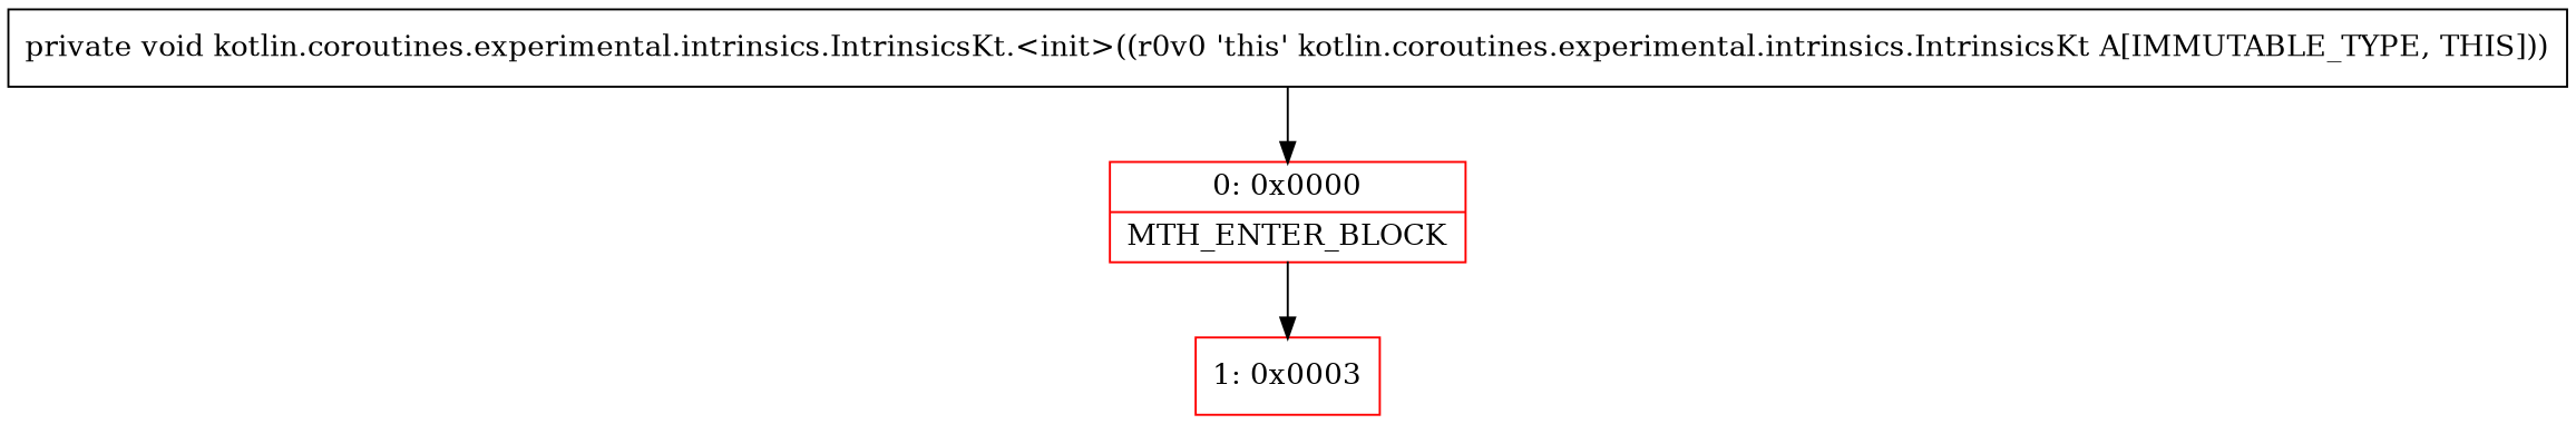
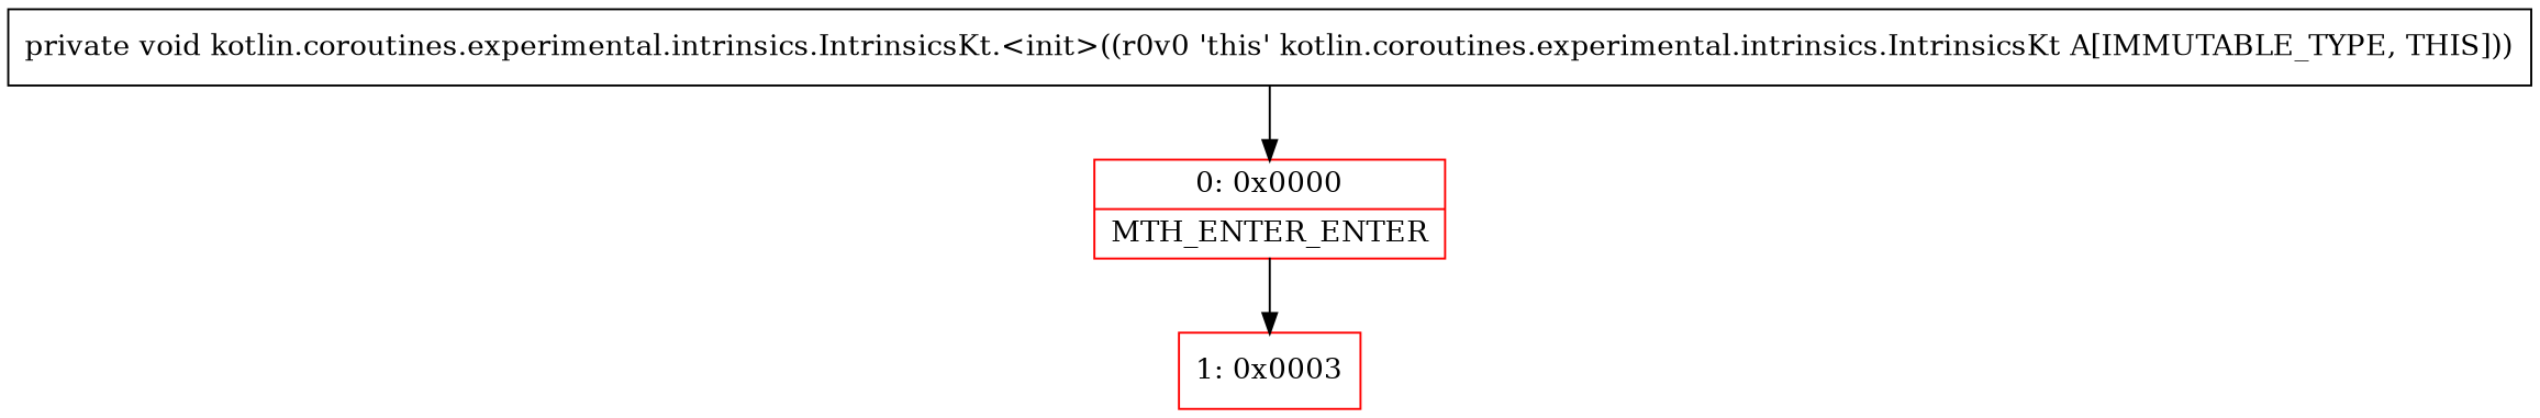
  digraph {
    node [color=red shape=record]
-   n1 [label="{0\:\ 0x0000|MTH_ENTER_BLOCK\l}"]
+   n1 [label="{0\:\ 0x0000|MTH_ENTER_ENTER\l}"]
    n2 [label="{1\:\ 0x0003}"]
    n3 [label="{private void kotlin.coroutines.experimental.intrinsics.IntrinsicsKt.\<init\>((r0v0 'this' kotlin.coroutines.experimental.intrinsics.IntrinsicsKt A[IMMUTABLE_TYPE, THIS])) }" color=""]
    subgraph cluster_1 {
      label="R(0)"
    }
    n1 -> n2
    n3 -> n1
  }
